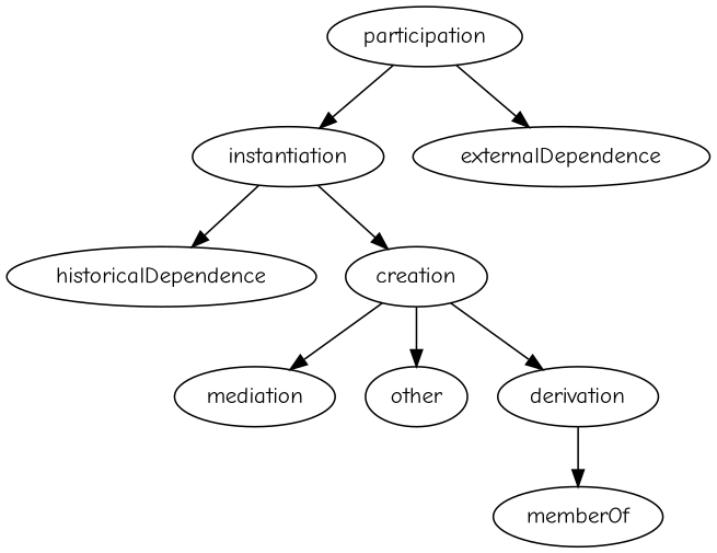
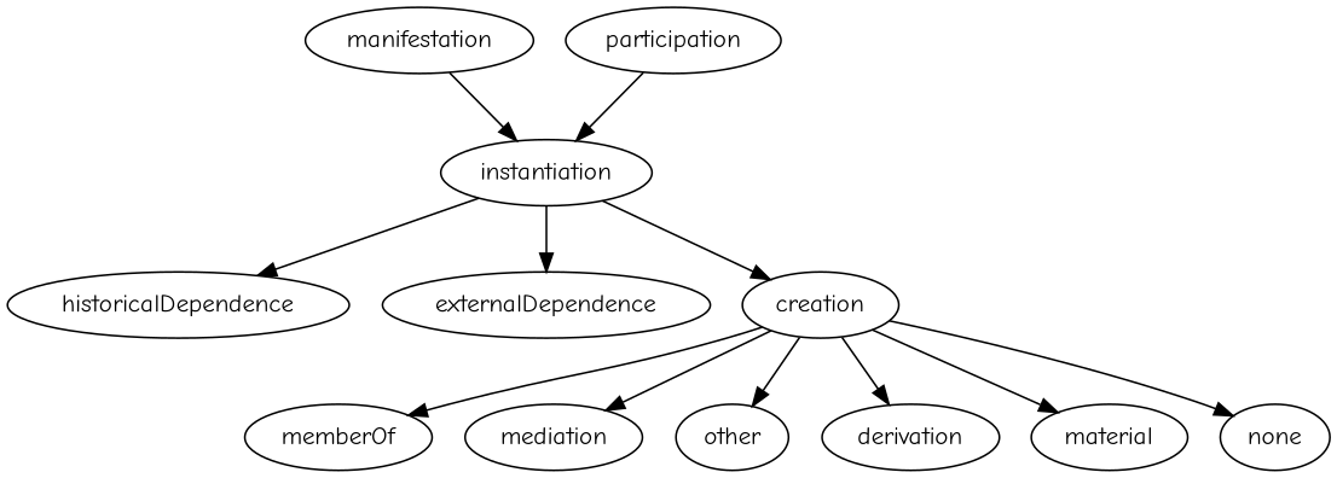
  strict digraph {
    fontname="Comic Neue"
    node [fontname="Comic Neue"]
    edge [fontname="Comic Neue"]
+   manifestation
    instantiation
    historicalDependence
    externalDependence
    creation
    participation
    memberOf
    mediation
    other
    derivation
+   material
+   none
+   manifestation -> instantiation
    instantiation -> historicalDependence
-   participation -> externalDependence
+   instantiation -> externalDependence
    instantiation -> creation
-   derivation -> memberOf
+   creation -> memberOf
    creation -> mediation
    creation -> other
    creation -> derivation
+   creation -> material
+   creation -> none
    participation -> instantiation
  }
